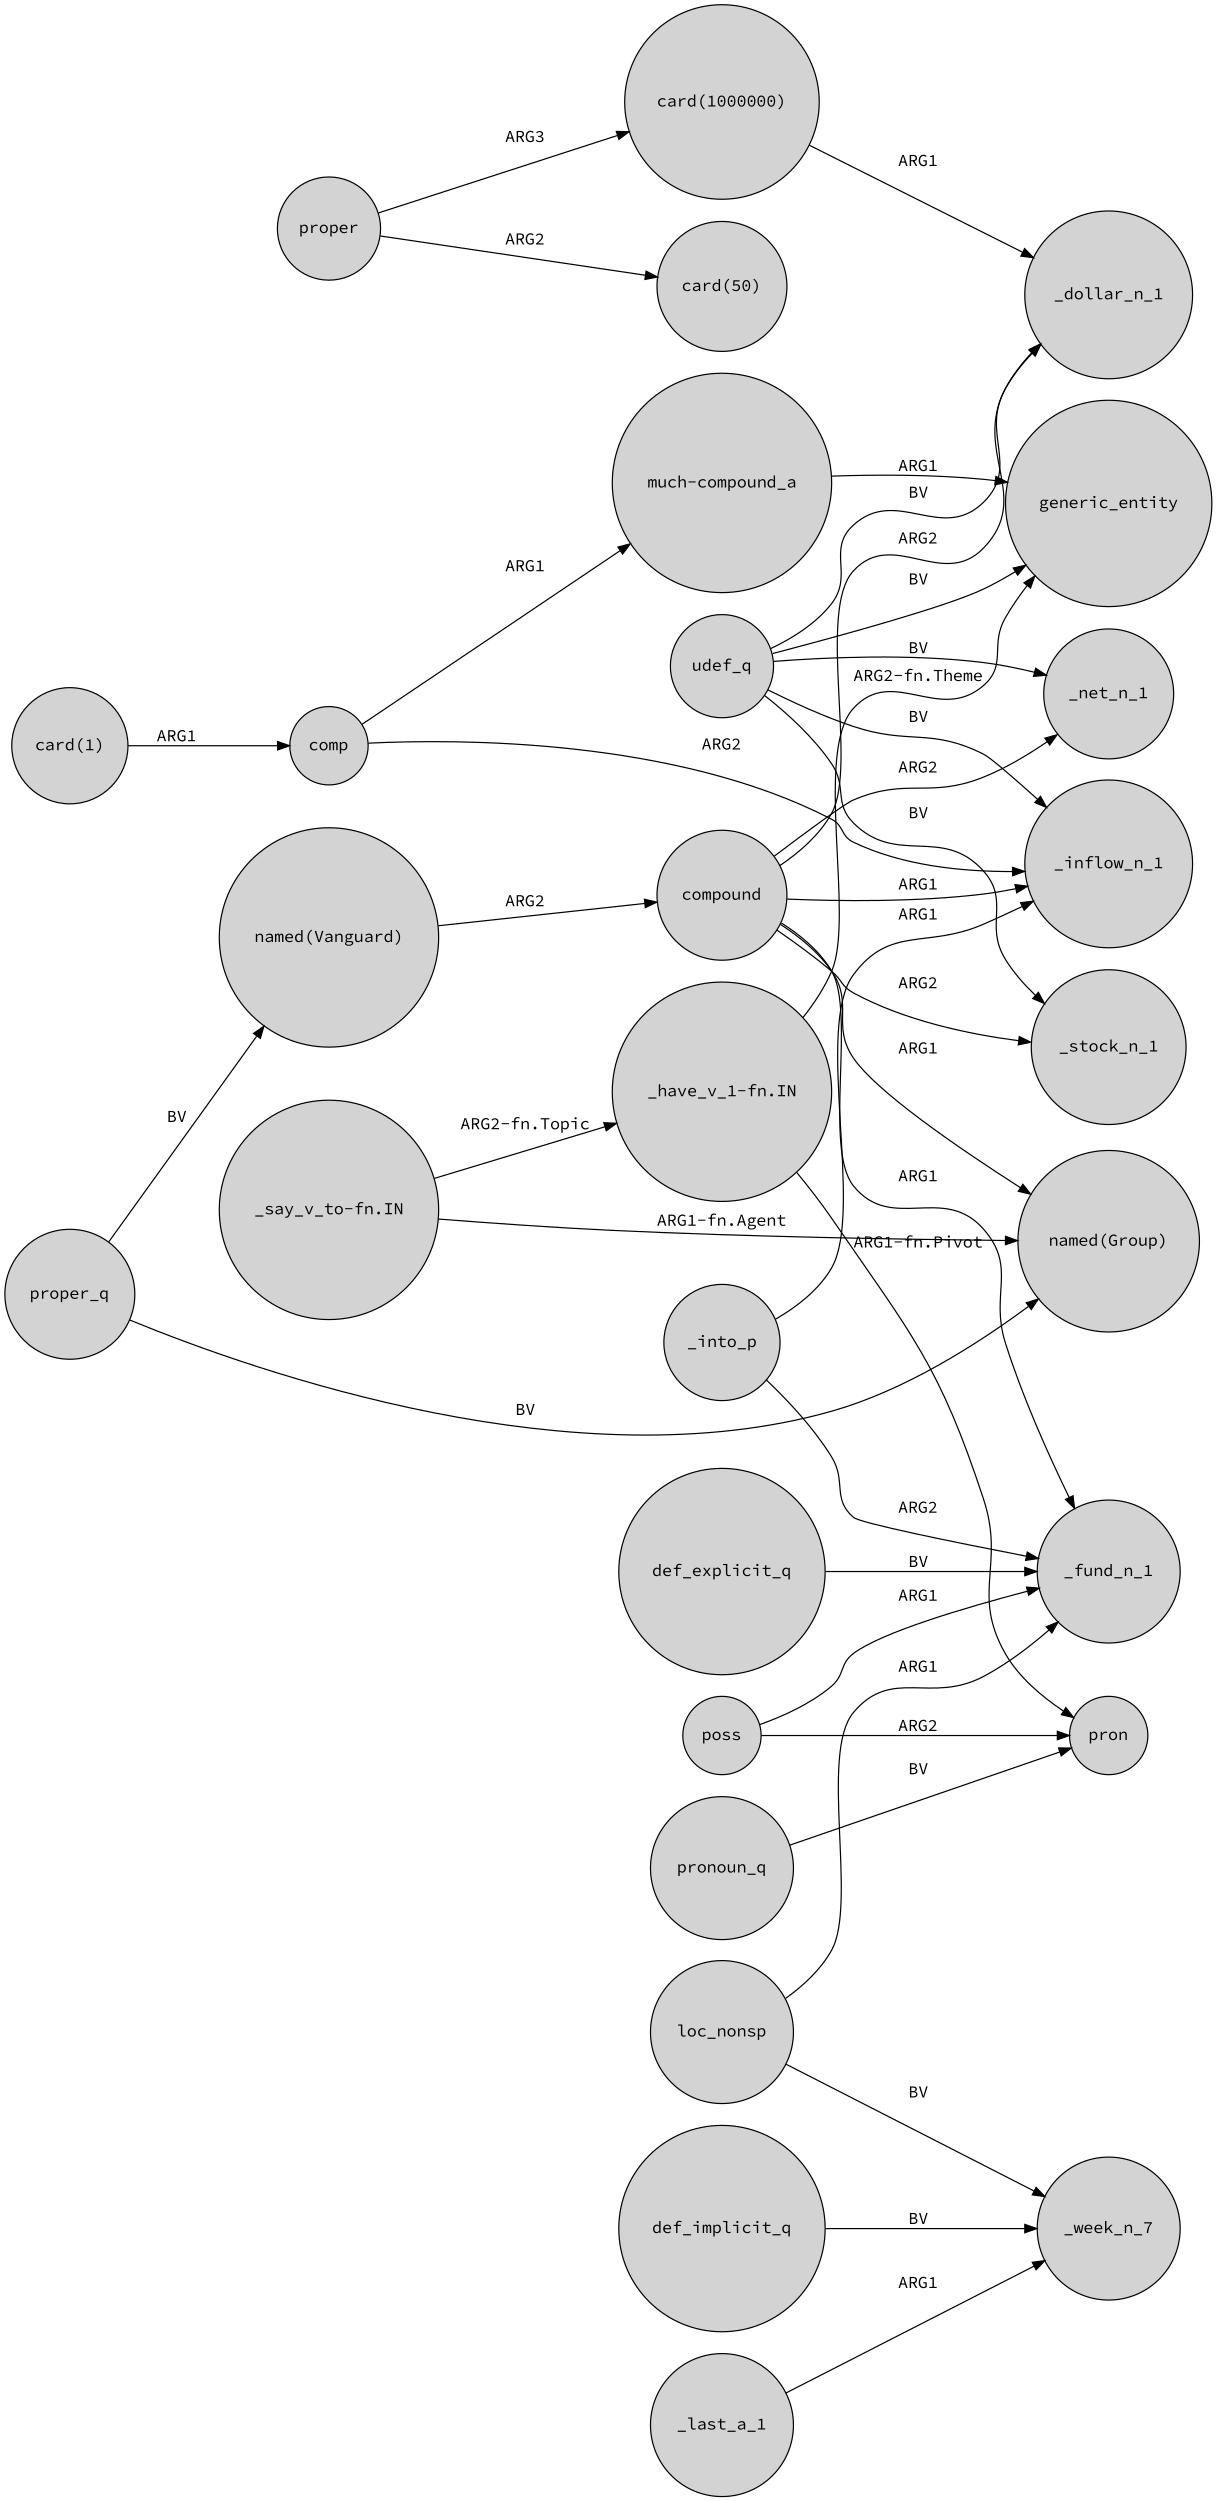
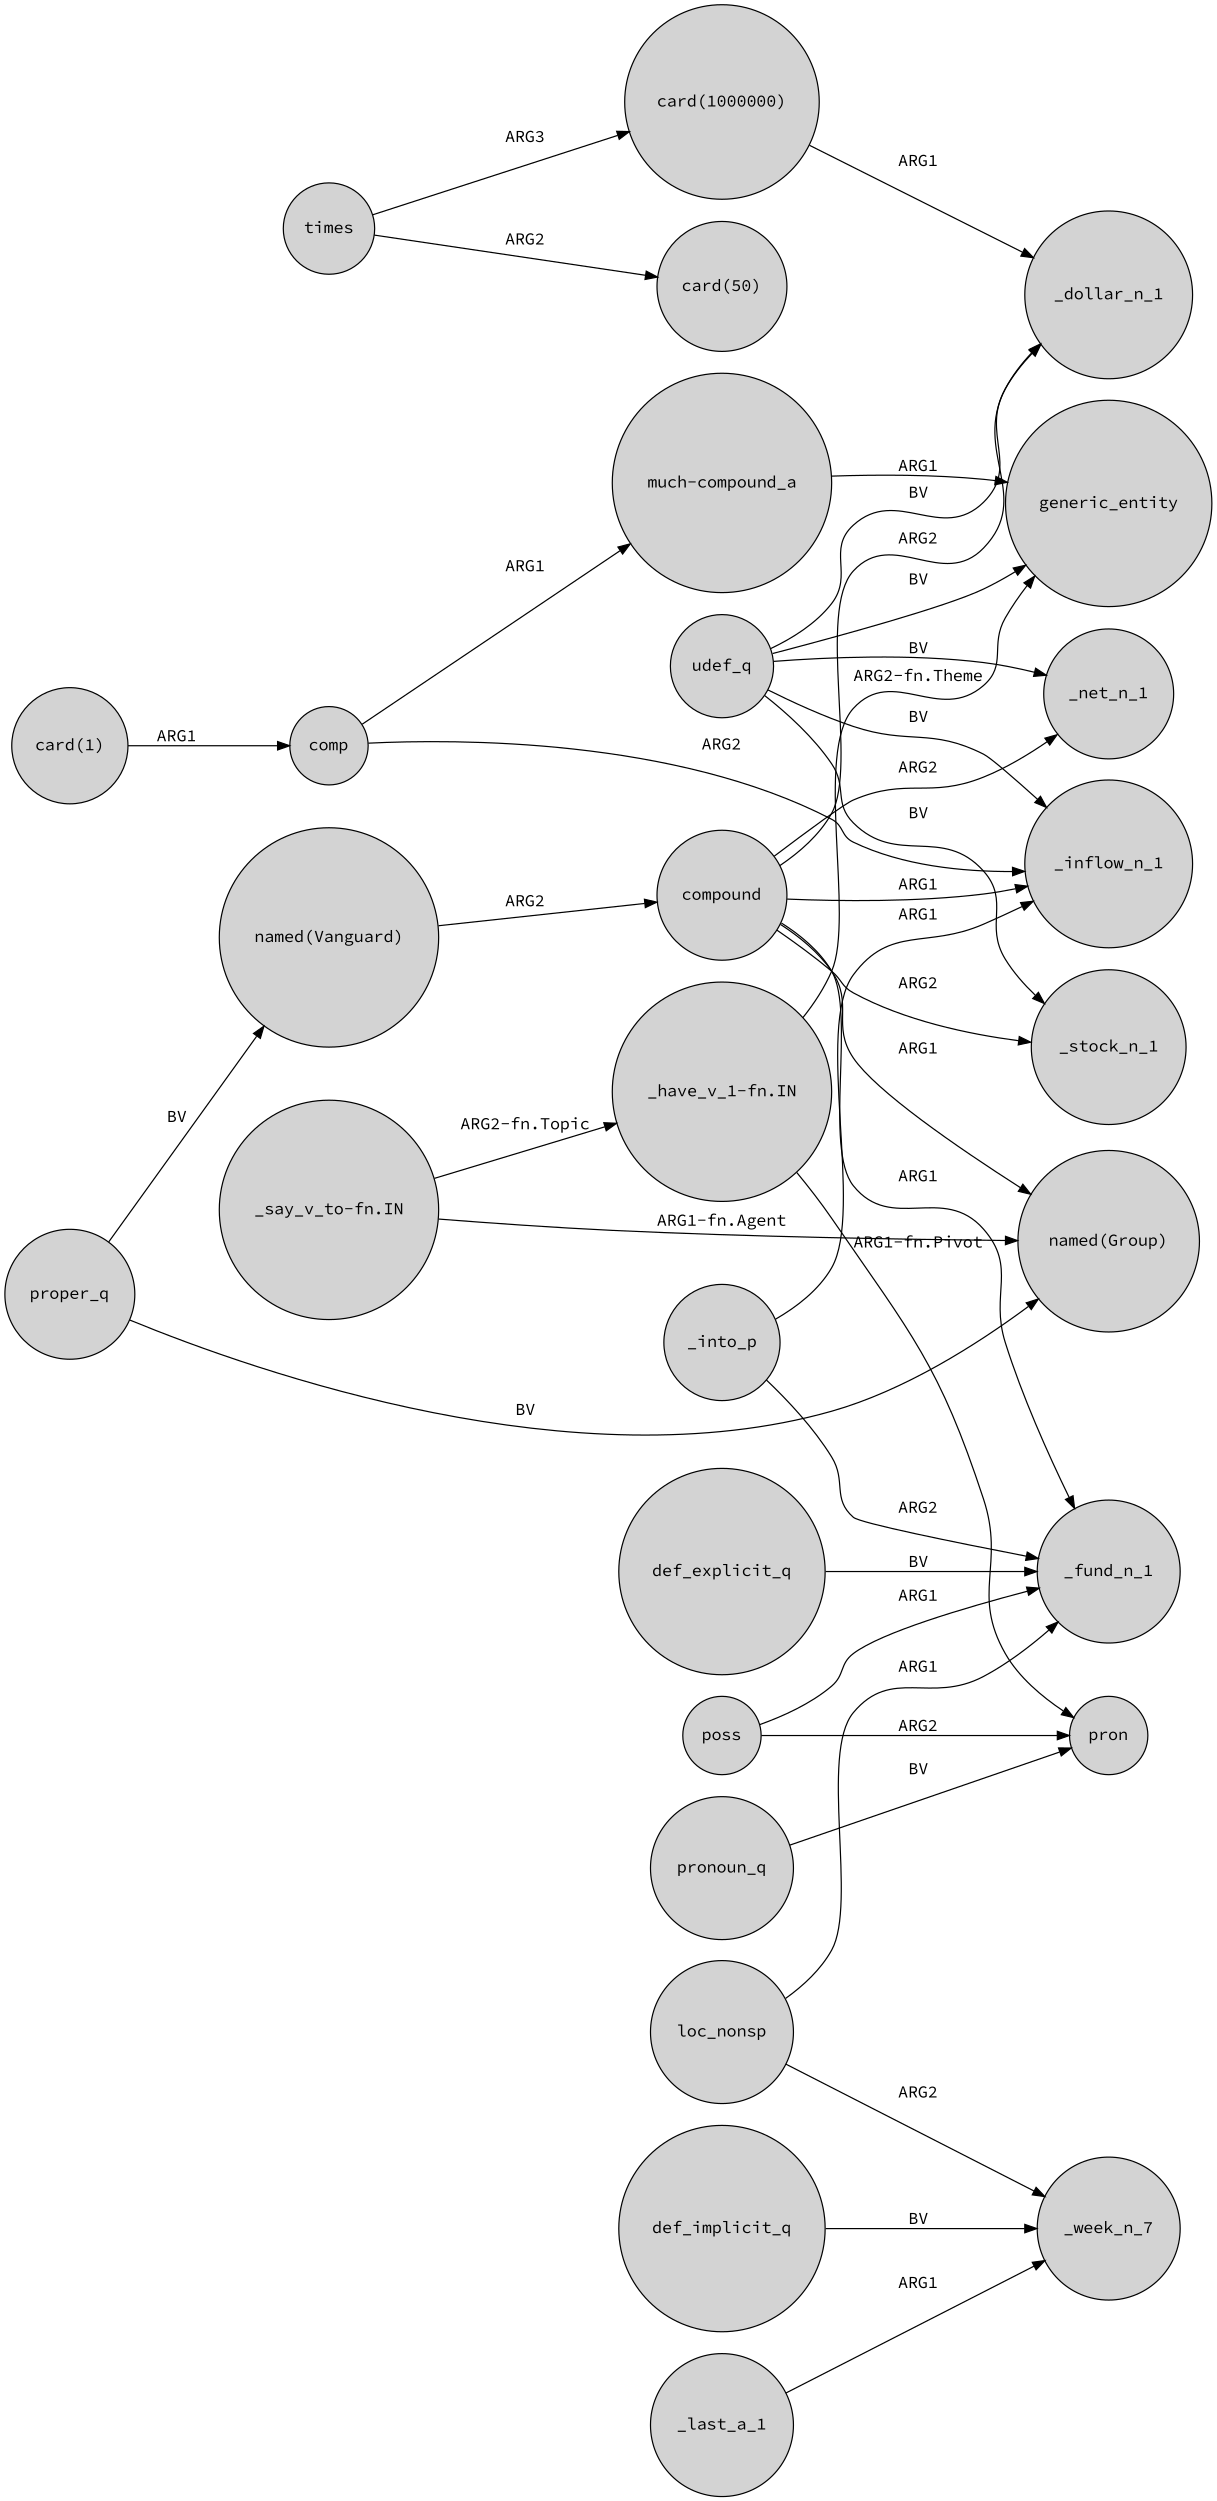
  digraph {
    fontname="Source Code Pro"
    rankdir=LR
    node [fontname="Source Code Pro" shape=circle style=filled]
    edge [fontname="Source Code Pro"]
    "card(1)"
    comp
    _inflow_n_1
    n4 [label="much-compound_a"]
    generic_entity
-   times [label=proper]
+   times
    "card(50)"
    "card(1000000)"
    _dollar_n_1
    _into_p
    _fund_n_1
    udef_q
    _stock_n_1
    _net_n_1
    n15 [label=_week_n_7]
    def_implicit_q
    poss
    pron
    def_explicit_q
    "_have_v_1-fn.IN"
    proper_q
    "named(Vanguard)"
    "named(Group)"
    compound
    loc_nonsp
    pronoun_q
    _last_a_1
    "_say_v_to-fn.IN"
    "card(1)" -> comp [label=ARG1]
    comp -> _inflow_n_1 [label=ARG2]
    comp -> n4 [label=ARG1]
    n4 -> generic_entity [label=ARG1]
    times -> "card(50)" [label=ARG2]
    times -> "card(1000000)" [label=ARG3]
    "card(1000000)" -> _dollar_n_1 [label=ARG1]
    _into_p -> _inflow_n_1 [label=ARG1]
    _into_p -> _fund_n_1 [label=ARG2]
    udef_q -> _inflow_n_1 [label=BV]
    udef_q -> generic_entity [label=BV]
    udef_q -> _dollar_n_1 [label=BV]
    udef_q -> _stock_n_1 [label=BV]
    udef_q -> _net_n_1 [label=BV]
    def_implicit_q -> n15 [label=BV]
    poss -> _fund_n_1 [label=ARG1]
    poss -> pron [label=ARG2]
    def_explicit_q -> _fund_n_1 [label=BV]
    "_have_v_1-fn.IN" -> generic_entity [label="ARG2-fn.Theme"]
    "_have_v_1-fn.IN" -> pron [label="ARG1-fn.Pivot"]
    proper_q -> "named(Vanguard)" [label=BV]
    proper_q -> "named(Group)" [label=BV]
    "named(Vanguard)" -> compound [label=ARG2]
    compound -> _inflow_n_1 [label=ARG1]
    compound -> _dollar_n_1 [label=ARG2]
    compound -> _fund_n_1 [label=ARG1]
    compound -> _stock_n_1 [label=ARG2]
    compound -> _net_n_1 [label=ARG2]
    compound -> "named(Group)" [label=ARG1]
    loc_nonsp -> _fund_n_1 [label=ARG1]
-   loc_nonsp -> n15 [label=BV]
+   loc_nonsp -> n15 [label=ARG2]
    pronoun_q -> pron [label=BV]
    _last_a_1 -> n15 [label=ARG1]
    "_say_v_to-fn.IN" -> "_have_v_1-fn.IN" [label="ARG2-fn.Topic"]
    "_say_v_to-fn.IN" -> "named(Group)" [label="ARG1-fn.Agent"]
  }
